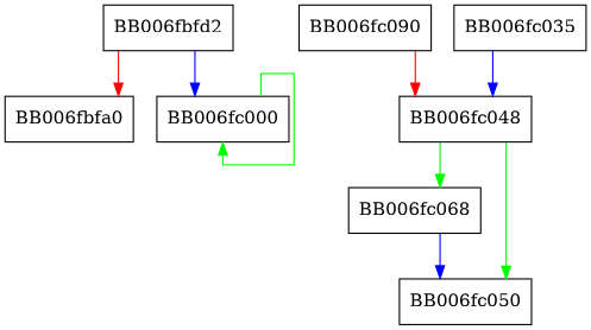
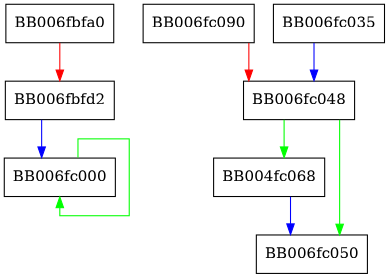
  digraph {
    splines=ortho
    node [shape=box]
    edge [color=blue]
    BB006fbfa0
    BB006fbfd2
    BB006fc090
    BB006fc048
    BB006fc000
-   BB006fc068
+   BB006fc068 [label=BB004fc068]
    BB006fc050
    BB006fc035
-   BB006fbfd2 -> BB006fbfa0 [color=red]
+   BB006fbfa0 -> BB006fbfd2 [color=red]
    BB006fbfd2 -> BB006fc000
    BB006fc090 -> BB006fc048 [color=red]
    BB006fc048 -> BB006fc068 [color=green]
    BB006fc048 -> BB006fc050 [color=green]
    BB006fc000 -> BB006fc000 [color=green]
    BB006fc068 -> BB006fc050
    BB006fc035 -> BB006fc048
  }
